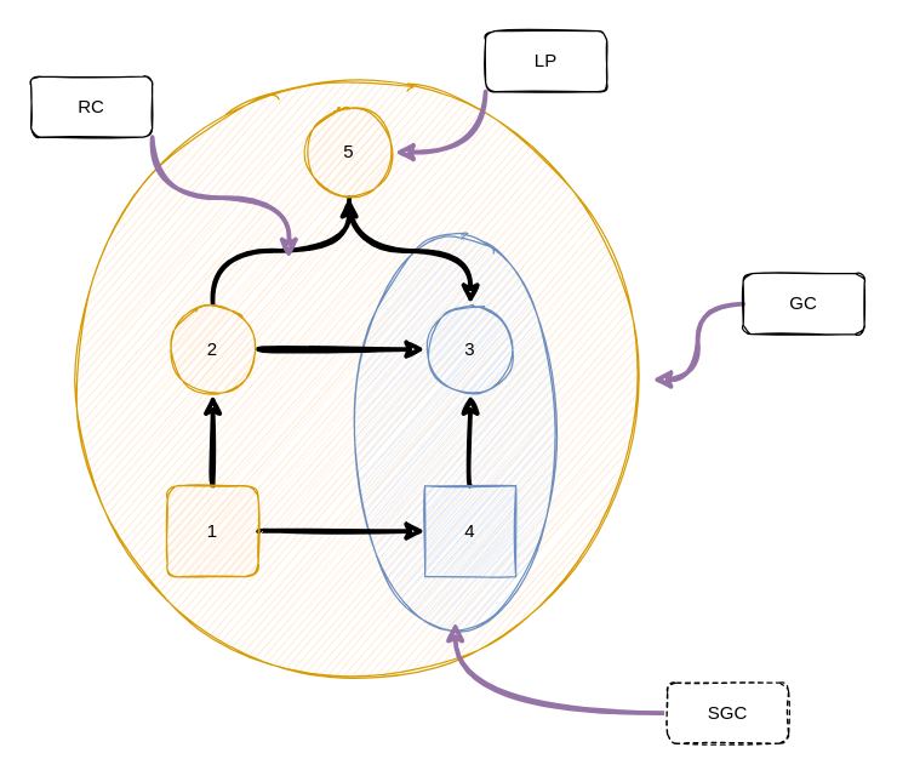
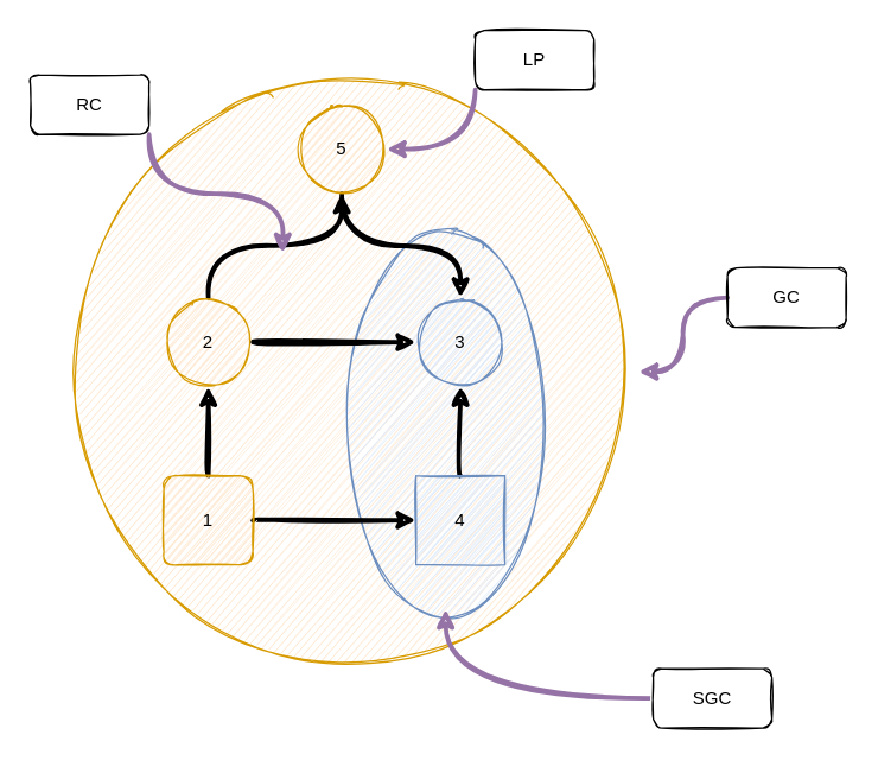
  <mxCell id="0" />
  <mxCell id="1" parent="0" />
  <mxCell id="2" value="" style="ellipse;whiteSpace=wrap;html=1;sketch=1;fillColor=#ffe6cc;strokeColor=#d79b00;" vertex="1" parent="1"><mxGeometry x="40" y="60" width="390" height="380" as="geometry" /></mxCell>
  <mxCell id="3" value="" style="ellipse;whiteSpace=wrap;html=1;sketch=1;fillColor=#dae8fc;strokeColor=#6c8ebf;" vertex="1" parent="1"><mxGeometry x="230" y="160" width="140" height="250" as="geometry" /></mxCell>
  <mxCell id="4" style="edgeStyle=orthogonalEdgeStyle;html=1;exitX=1;exitY=0.5;exitDx=0;exitDy=0;entryX=0;entryY=0.5;entryDx=0;entryDy=0;strokeWidth=3;curved=1;sketch=1;" edge="1" parent="1" source="6" target="12"><mxGeometry relative="1" as="geometry" /></mxCell>
  <mxCell id="5" style="edgeStyle=orthogonalEdgeStyle;html=1;exitX=0.5;exitY=0;exitDx=0;exitDy=0;entryX=0.5;entryY=1;entryDx=0;entryDy=0;strokeWidth=3;curved=1;sketch=1;" edge="1" parent="1" source="6" target="14"><mxGeometry relative="1" as="geometry" /></mxCell>
  <mxCell id="6" value="2" style="ellipse;whiteSpace=wrap;html=1;aspect=fixed;fillColor=#ffe6cc;strokeColor=#d79b00;sketch=1;" vertex="1" parent="1"><mxGeometry x="110" y="200" width="60" height="60" as="geometry" /></mxCell>
  <mxCell id="7" style="edgeStyle=orthogonalEdgeStyle;html=1;exitX=1;exitY=0.5;exitDx=0;exitDy=0;entryX=0;entryY=0.5;entryDx=0;entryDy=0;strokeWidth=3;curved=1;sketch=1;" edge="1" parent="1" source="9" target="11"><mxGeometry relative="1" as="geometry" /></mxCell>
  <mxCell id="8" style="edgeStyle=orthogonalEdgeStyle;html=1;exitX=0.5;exitY=0;exitDx=0;exitDy=0;entryX=0.5;entryY=1;entryDx=0;entryDy=0;strokeWidth=3;curved=1;sketch=1;" edge="1" parent="1" source="9" target="6"><mxGeometry relative="1" as="geometry" /></mxCell>
  <mxCell id="9" value="1" style="whiteSpace=wrap;html=1;aspect=fixed;fillColor=#ffe6cc;strokeColor=#d79b00;sketch=1;rounded=1;" vertex="1" parent="1"><mxGeometry x="110" y="320" width="60" height="60" as="geometry" /></mxCell>
  <mxCell id="10" style="edgeStyle=orthogonalEdgeStyle;html=1;exitX=0.5;exitY=0;exitDx=0;exitDy=0;entryX=0.5;entryY=1;entryDx=0;entryDy=0;strokeWidth=3;curved=1;sketch=1;" edge="1" parent="1" source="11" target="12"><mxGeometry relative="1" as="geometry" /></mxCell>
  <mxCell id="11" value="4" style="whiteSpace=wrap;html=1;aspect=fixed;fillColor=#dae8fc;strokeColor=#6c8ebf;sketch=1;rounded=0;" vertex="1" parent="1"><mxGeometry x="280" y="320" width="60" height="60" as="geometry" /></mxCell>
  <mxCell id="12" value="3" style="ellipse;whiteSpace=wrap;html=1;aspect=fixed;fillColor=#dae8fc;strokeColor=#6c8ebf;sketch=1;" vertex="1" parent="1"><mxGeometry x="280" y="200" width="60" height="60" as="geometry" /></mxCell>
  <mxCell id="13" style="edgeStyle=orthogonalEdgeStyle;html=1;exitX=0.5;exitY=1;exitDx=0;exitDy=0;entryX=0.5;entryY=0;entryDx=0;entryDy=0;strokeWidth=3;curved=1;sketch=1;" edge="1" parent="1" source="14" target="12"><mxGeometry relative="1" as="geometry" /></mxCell>
  <mxCell id="14" value="5" style="ellipse;whiteSpace=wrap;html=1;aspect=fixed;fillColor=#ffe6cc;strokeColor=#d79b00;sketch=1;" vertex="1" parent="1"><mxGeometry x="200" y="70" width="60" height="60" as="geometry" /></mxCell>
  <mxCell id="15" style="edgeStyle=orthogonalEdgeStyle;curved=1;sketch=1;html=1;exitX=1;exitY=1;exitDx=0;exitDy=0;strokeWidth=3;fillColor=#e1d5e7;strokeColor=#9673a6;" edge="1" parent="1" source="16"><mxGeometry relative="1" as="geometry"><mxPoint x="190" y="170" as="targetPoint" /></mxGeometry></mxCell>
  <mxCell id="16" value="RC" style="rounded=1;whiteSpace=wrap;html=1;sketch=1;" vertex="1" parent="1"><mxGeometry x="20" y="50" width="80" height="40" as="geometry" /></mxCell>
  <mxCell id="17" style="edgeStyle=orthogonalEdgeStyle;curved=1;sketch=1;html=1;exitX=0;exitY=1;exitDx=0;exitDy=0;entryX=1;entryY=0.5;entryDx=0;entryDy=0;strokeWidth=3;fillColor=#e1d5e7;strokeColor=#9673a6;" edge="1" parent="1" source="18" target="14"><mxGeometry relative="1" as="geometry" /></mxCell>
  <mxCell id="18" value="LP" style="rounded=1;whiteSpace=wrap;html=1;sketch=1;" vertex="1" parent="1"><mxGeometry x="320" y="20" width="80" height="40" as="geometry" /></mxCell>
  <mxCell id="19" style="edgeStyle=orthogonalEdgeStyle;curved=1;sketch=1;html=1;exitX=0;exitY=0.5;exitDx=0;exitDy=0;entryX=1;entryY=0.5;entryDx=0;entryDy=0;strokeWidth=3;fillColor=#e1d5e7;strokeColor=#9673a6;" edge="1" parent="1" source="20" target="2"><mxGeometry relative="1" as="geometry" /></mxCell>
  <mxCell id="20" value="GC" style="rounded=1;whiteSpace=wrap;html=1;sketch=1;" vertex="1" parent="1"><mxGeometry x="490" y="180" width="80" height="40" as="geometry" /></mxCell>
  <mxCell id="21" style="edgeStyle=orthogonalEdgeStyle;curved=1;sketch=1;html=1;exitX=0;exitY=0.5;exitDx=0;exitDy=0;entryX=0.5;entryY=1;entryDx=0;entryDy=0;strokeWidth=3;fillColor=#e1d5e7;strokeColor=#9673a6;" edge="1" parent="1" source="22" target="3"><mxGeometry relative="1" as="geometry" /></mxCell>
- <mxCell id="22" value="SGC" style="rounded=1;whiteSpace=wrap;html=1;sketch=1;dashed=1;" vertex="1" parent="1"><mxGeometry x="440" y="450" width="80" height="40" as="geometry" /></mxCell>
+ <mxCell id="22" value="SGC" style="rounded=1;whiteSpace=wrap;html=1;sketch=1;" vertex="1" parent="1"><mxGeometry x="440" y="450" width="80" height="40" as="geometry" /></mxCell>
